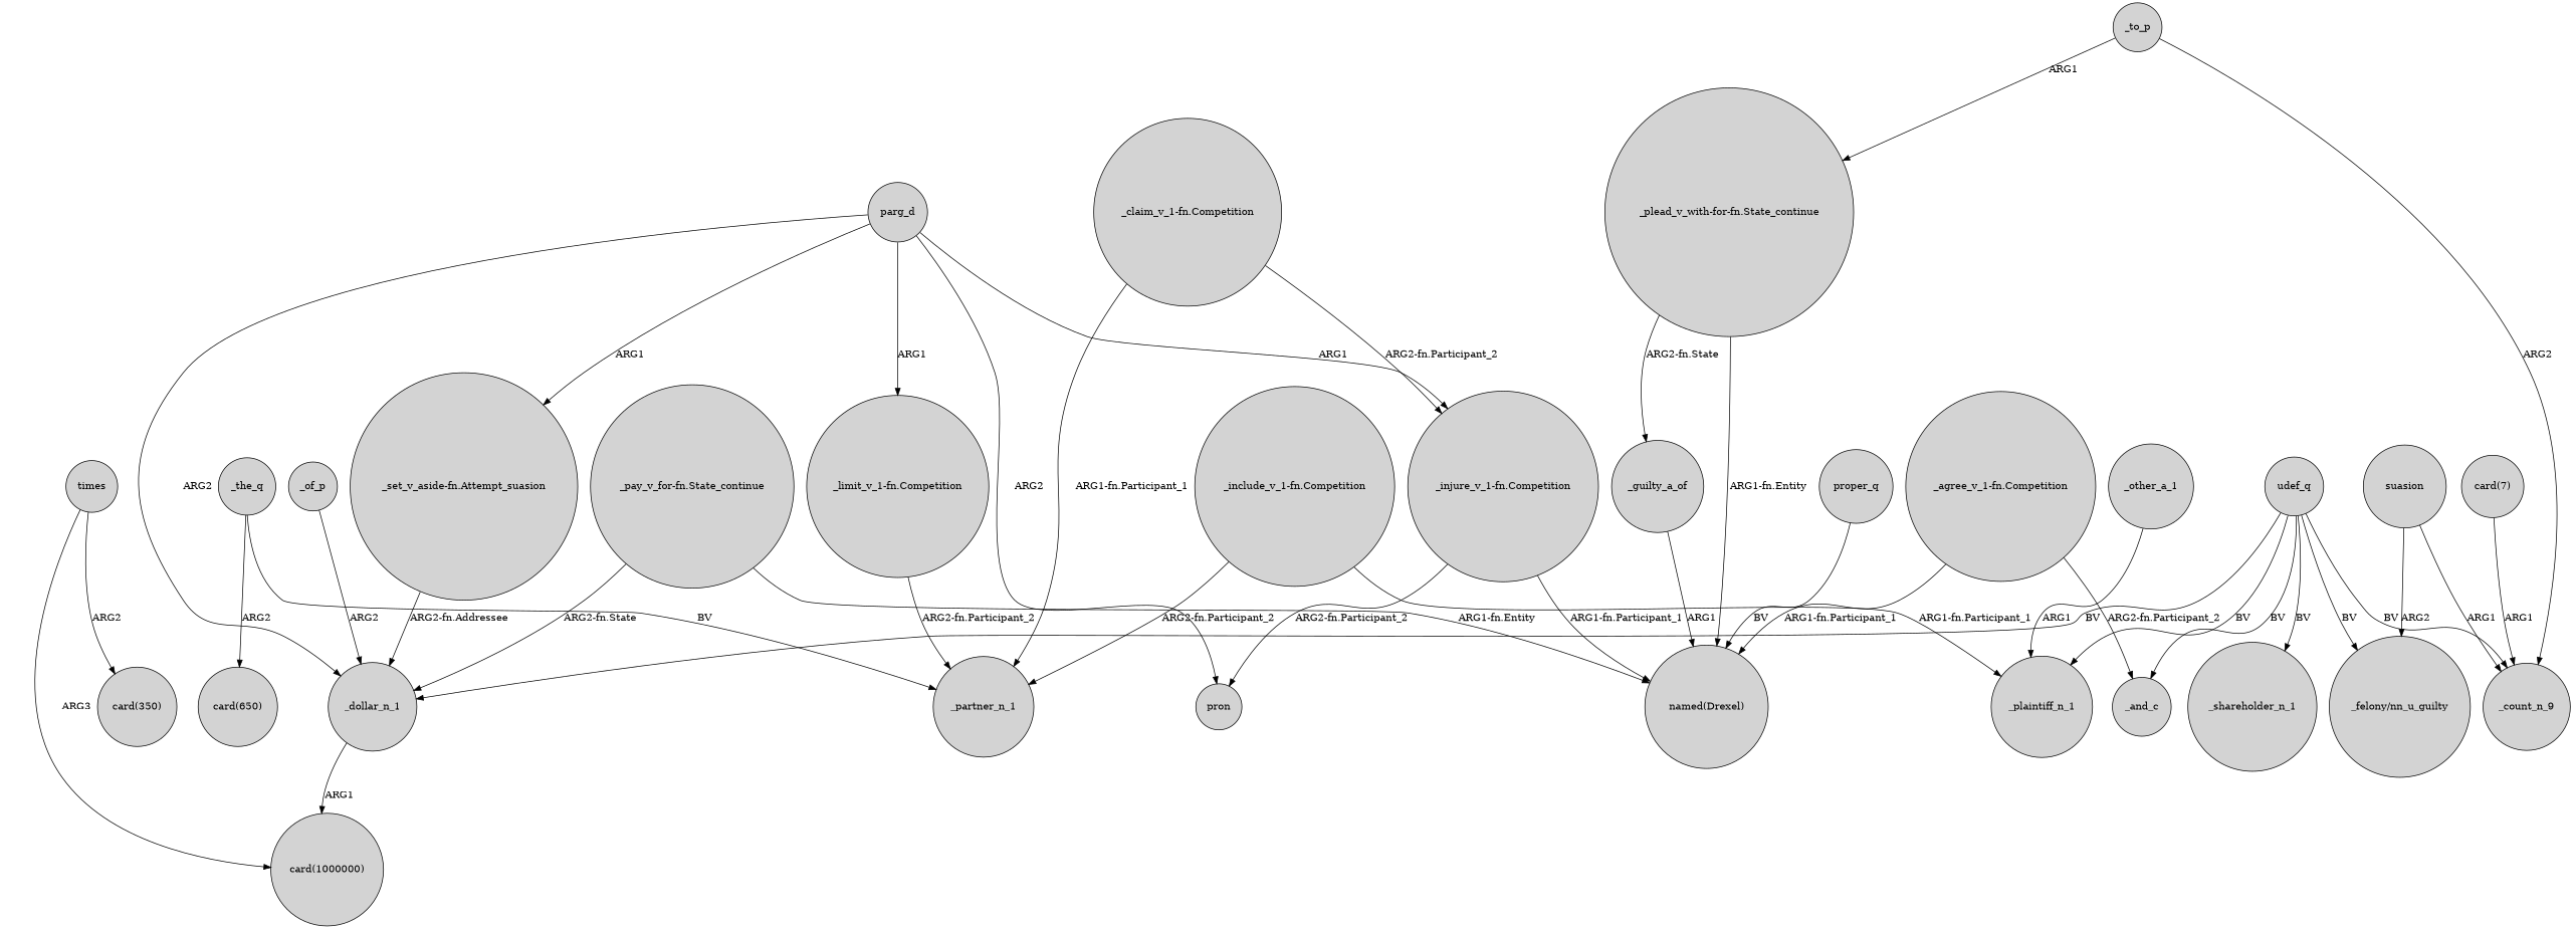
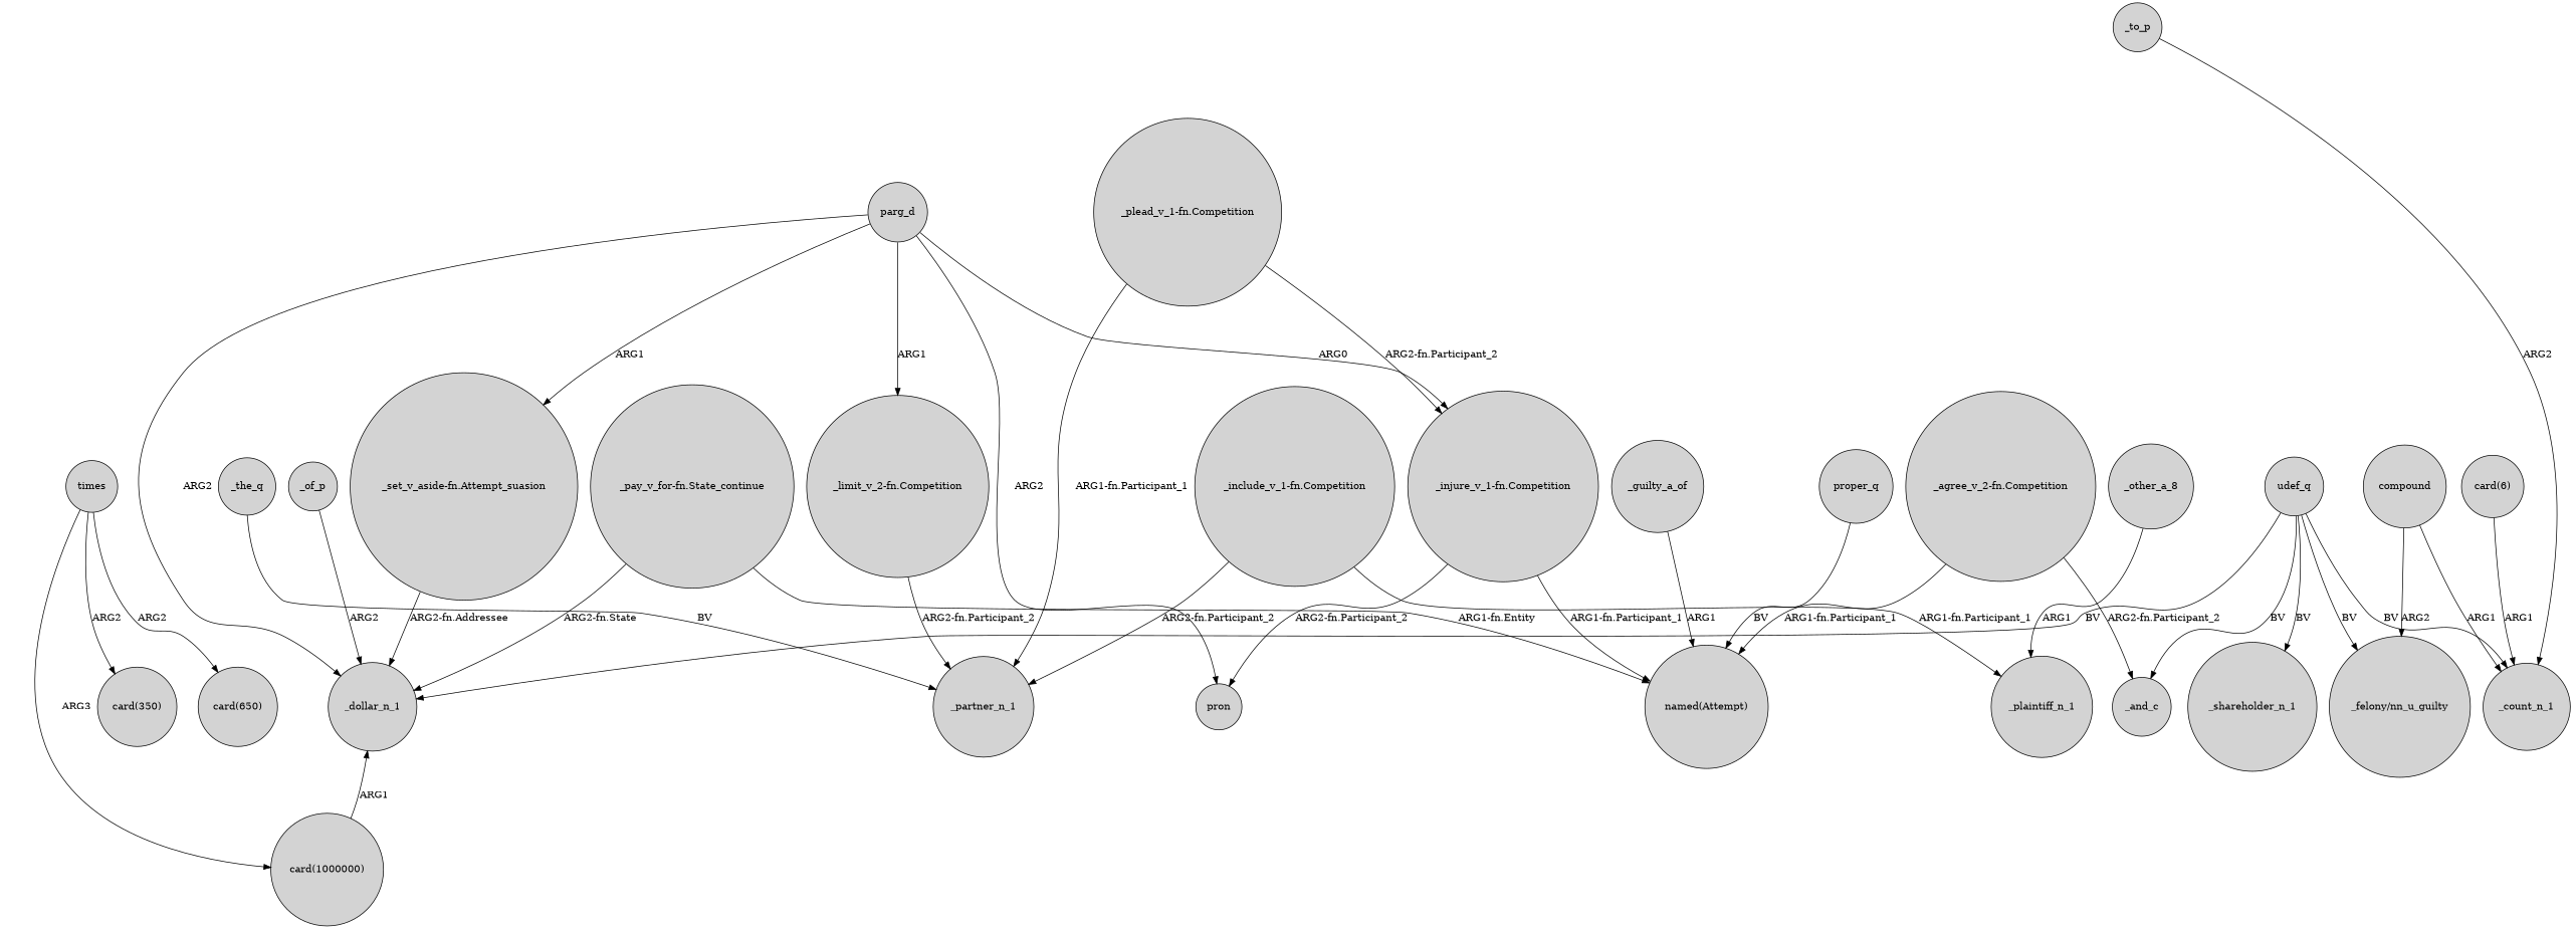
  digraph {
    node [shape=circle style=filled]
    n1 [label="_felony/nn_u_guilty"]
    udef_q
    _dollar_n_1
    _shareholder_n_1
    _and_c
-   _count_n_1 [label=_count_n_9]
+   _count_n_1
    _plaintiff_n_1
    "_set_v_aside-fn.Attempt_suasion"
    "_injure_v_1-fn.Competition"
-   "named(Drexel)"
+   "named(Drexel)" [label="named(Attempt)"]
    pron
    parg_d
-   "_limit_v_1-fn.Competition"
+   "_limit_v_1-fn.Competition" [label="_limit_v_2-fn.Competition"]
    _partner_n_1
-   "_agree_v_1-fn.Competition"
+   "_agree_v_1-fn.Competition" [label="_agree_v_2-fn.Competition"]
    "_pay_v_for-fn.State_continue"
    times
    "card(1000000)"
    "card(650)"
    "card(350)"
-   "card(6)" [label="card(7)"]
+   "card(6)"
    proper_q
    _to_p
-   "_plead_v_with-for-fn.State_continue"
    _guilty_a_of
-   _other_a_1
-   compound [label=suasion]
+   _other_a_1 [label=_other_a_8]
+   compound
    "_include_v_1-fn.Competition"
    _the_q
-   "_claim_v_1-fn.Competition"
+   "_claim_v_1-fn.Competition" [label="_plead_v_1-fn.Competition"]
    _of_p
    udef_q -> n1 [label=BV]
    udef_q -> _dollar_n_1 [label=BV]
    udef_q -> _shareholder_n_1 [label=BV]
    udef_q -> _and_c [label=BV]
    udef_q -> _count_n_1 [label=BV]
-   udef_q -> _plaintiff_n_1 [label=BV]
    "_set_v_aside-fn.Attempt_suasion" -> _dollar_n_1 [label="ARG2-fn.Addressee"]
    "_injure_v_1-fn.Competition" -> "named(Drexel)" [label="ARG1-fn.Participant_1"]
    "_injure_v_1-fn.Competition" -> pron [label="ARG2-fn.Participant_2"]
    parg_d -> _dollar_n_1 [label=ARG2]
    parg_d -> "_set_v_aside-fn.Attempt_suasion" [label=ARG1]
-   parg_d -> "_injure_v_1-fn.Competition" [label=ARG1]
+   parg_d -> "_injure_v_1-fn.Competition" [label=ARG0]
    parg_d -> pron [label=ARG2]
    parg_d -> "_limit_v_1-fn.Competition" [label=ARG1]
    "_limit_v_1-fn.Competition" -> _partner_n_1 [label="ARG2-fn.Participant_2"]
    "_agree_v_1-fn.Competition" -> _and_c [label="ARG2-fn.Participant_2"]
    "_agree_v_1-fn.Competition" -> "named(Drexel)" [label="ARG1-fn.Participant_1"]
    "_pay_v_for-fn.State_continue" -> _dollar_n_1 [label="ARG2-fn.State"]
    "_pay_v_for-fn.State_continue" -> "named(Drexel)" [label="ARG1-fn.Entity"]
    times -> "card(1000000)" [label=ARG3]
-   _the_q -> "card(650)" [label=ARG2]
+   times -> "card(650)" [label=ARG2]
    times -> "card(350)" [label=ARG2]
-   _dollar_n_1 -> "card(1000000)" [label=ARG1]
+   "card(1000000)" -> _dollar_n_1 [label=ARG1]
    "card(6)" -> _count_n_1 [label=ARG1]
    proper_q -> "named(Drexel)" [label=BV]
    _to_p -> _count_n_1 [label=ARG2]
-   _to_p -> "_plead_v_with-for-fn.State_continue" [label=ARG1]
-   "_plead_v_with-for-fn.State_continue" -> "named(Drexel)" [label="ARG1-fn.Entity"]
-   "_plead_v_with-for-fn.State_continue" -> _guilty_a_of [label="ARG2-fn.State"]
    _guilty_a_of -> "named(Drexel)" [label=ARG1]
    _other_a_1 -> _plaintiff_n_1 [label=ARG1]
    compound -> n1 [label=ARG2]
    compound -> _count_n_1 [label=ARG1]
    "_include_v_1-fn.Competition" -> _plaintiff_n_1 [label="ARG1-fn.Participant_1"]
    "_include_v_1-fn.Competition" -> _partner_n_1 [label="ARG2-fn.Participant_2"]
    _the_q -> _partner_n_1 [label=BV]
    "_claim_v_1-fn.Competition" -> "_injure_v_1-fn.Competition" [label="ARG2-fn.Participant_2"]
    "_claim_v_1-fn.Competition" -> _partner_n_1 [label="ARG1-fn.Participant_1"]
    _of_p -> _dollar_n_1 [label=ARG2]
  }
